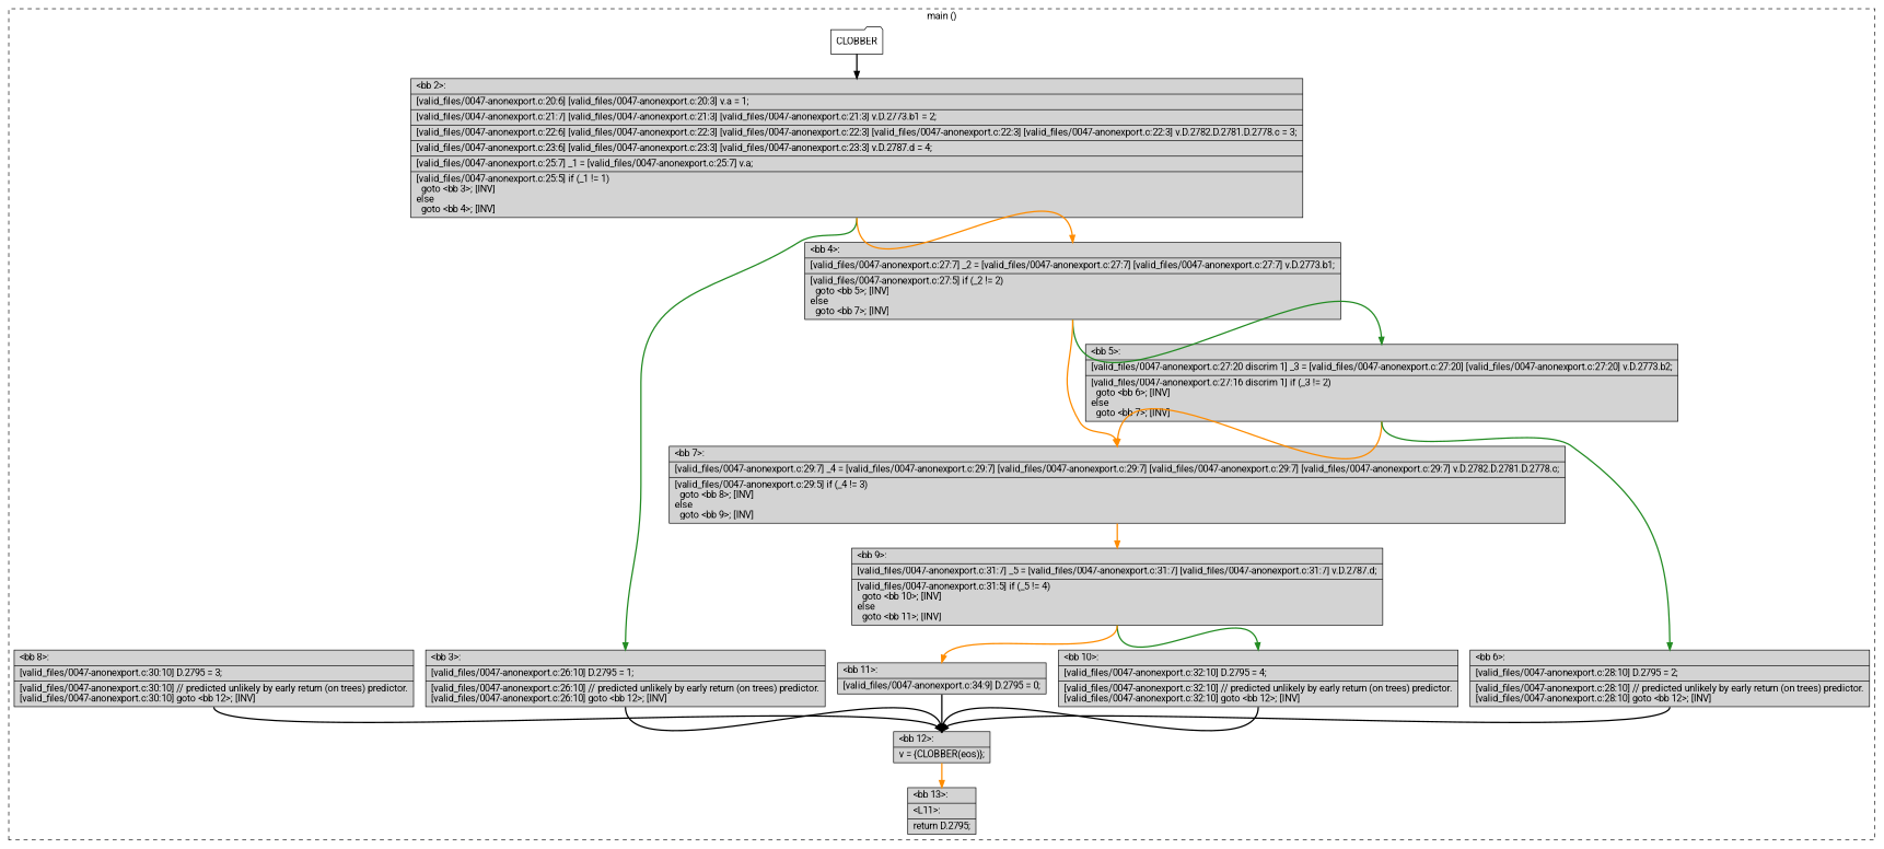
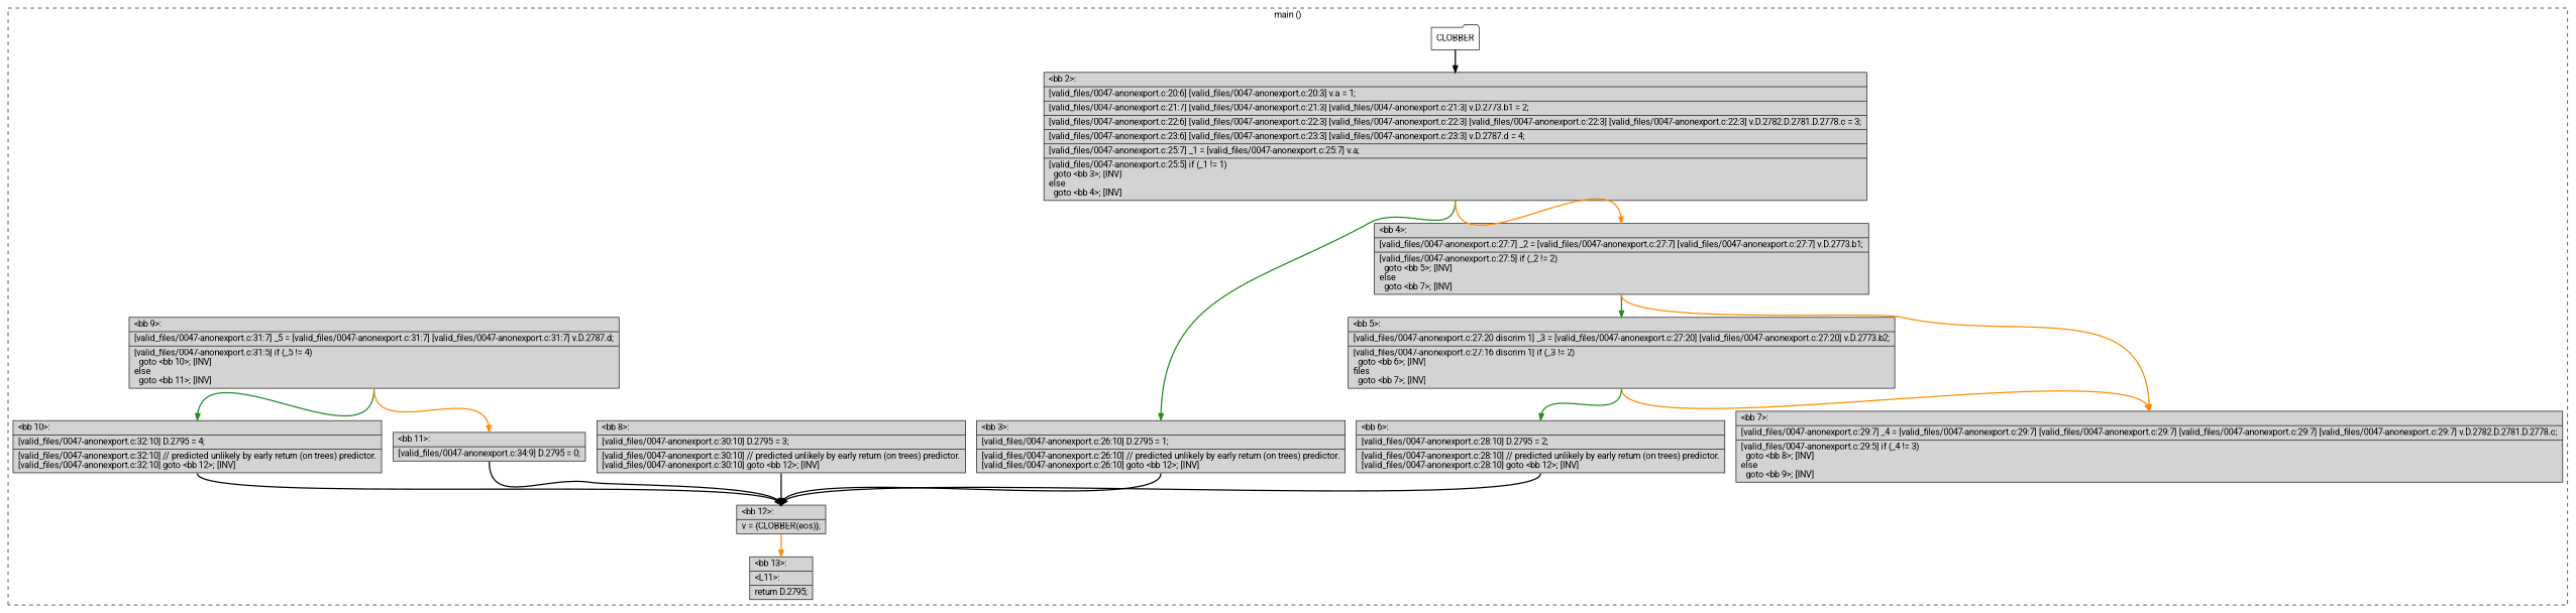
  digraph {
    fontname=Roboto
    node [fillcolor=lightgrey fontname=Roboto shape=record style=filled]
    edge [color=black constraint=true fontname=Roboto headport=n style="solid,bold" tailport=s weight=10]
    n1 [fillcolor=white label=CLOBBER shape=folder]
    n2 [label="{\<bb\ 2\>:\l|[valid_files/0047-anonexport.c:20:6]\ [valid_files/0047-anonexport.c:20:3]\ v.a\ =\ 1;\l|[valid_files/0047-anonexport.c:21:7]\ [valid_files/0047-anonexport.c:21:3]\ [valid_files/0047-anonexport.c:21:3]\ v.D.2773.b1\ =\ 2;\l|[valid_files/0047-anonexport.c:22:6]\ [valid_files/0047-anonexport.c:22:3]\ [valid_files/0047-anonexport.c:22:3]\ [valid_files/0047-anonexport.c:22:3]\ [valid_files/0047-anonexport.c:22:3]\ v.D.2782.D.2781.D.2778.c\ =\ 3;\l|[valid_files/0047-anonexport.c:23:6]\ [valid_files/0047-anonexport.c:23:3]\ [valid_files/0047-anonexport.c:23:3]\ v.D.2787.d\ =\ 4;\l|[valid_files/0047-anonexport.c:25:7]\ _1\ =\ [valid_files/0047-anonexport.c:25:7]\ v.a;\l|[valid_files/0047-anonexport.c:25:5]\ if\ (_1\ !=\ 1)\l\ \ goto\ \<bb\ 3\>;\ [INV]\lelse\l\ \ goto\ \<bb\ 4\>;\ [INV]\l}"]
    n3 [label="{\<bb\ 3\>:\l|[valid_files/0047-anonexport.c:26:10]\ D.2795\ =\ 1;\l|[valid_files/0047-anonexport.c:26:10]\ //\ predicted\ unlikely\ by\ early\ return\ (on\ trees)\ predictor.\l[valid_files/0047-anonexport.c:26:10]\ goto\ \<bb\ 12\>;\ [INV]\l}"]
    n4 [label="{\<bb\ 4\>:\l|[valid_files/0047-anonexport.c:27:7]\ _2\ =\ [valid_files/0047-anonexport.c:27:7]\ [valid_files/0047-anonexport.c:27:7]\ v.D.2773.b1;\l|[valid_files/0047-anonexport.c:27:5]\ if\ (_2\ !=\ 2)\l\ \ goto\ \<bb\ 5\>;\ [INV]\lelse\l\ \ goto\ \<bb\ 7\>;\ [INV]\l}"]
    n5 [label="{\<bb\ 12\>:\l|v\ =\ \{CLOBBER(eos)\};\l}"]
-   n6 [label="{\<bb\ 5\>:\l|[valid_files/0047-anonexport.c:27:20\ discrim\ 1]\ _3\ =\ [valid_files/0047-anonexport.c:27:20]\ [valid_files/0047-anonexport.c:27:20]\ v.D.2773.b2;\l|[valid_files/0047-anonexport.c:27:16\ discrim\ 1]\ if\ (_3\ !=\ 2)\l\ \ goto\ \<bb\ 6\>;\ [INV]\lelse\l\ \ goto\ \<bb\ 7\>;\ [INV]\l}"]
+   n6 [label="{\<bb\ 5\>:\l|[valid_files/0047-anonexport.c:27:20\ discrim\ 1]\ _3\ =\ [valid_files/0047-anonexport.c:27:20]\ [valid_files/0047-anonexport.c:27:20]\ v.D.2773.b2;\l|[valid_files/0047-anonexport.c:27:16\ discrim\ 1]\ if\ (_3\ !=\ 2)\l\ \ goto\ \<bb\ 6\>;\ [INV]\lfiles\l\ \ goto\ \<bb\ 7\>;\ [INV]\l}"]
    n7 [label="{\<bb\ 7\>:\l|[valid_files/0047-anonexport.c:29:7]\ _4\ =\ [valid_files/0047-anonexport.c:29:7]\ [valid_files/0047-anonexport.c:29:7]\ [valid_files/0047-anonexport.c:29:7]\ [valid_files/0047-anonexport.c:29:7]\ v.D.2782.D.2781.D.2778.c;\l|[valid_files/0047-anonexport.c:29:5]\ if\ (_4\ !=\ 3)\l\ \ goto\ \<bb\ 8\>;\ [INV]\lelse\l\ \ goto\ \<bb\ 9\>;\ [INV]\l}"]
    n8 [label="{\<bb\ 6\>:\l|[valid_files/0047-anonexport.c:28:10]\ D.2795\ =\ 2;\l|[valid_files/0047-anonexport.c:28:10]\ //\ predicted\ unlikely\ by\ early\ return\ (on\ trees)\ predictor.\l[valid_files/0047-anonexport.c:28:10]\ goto\ \<bb\ 12\>;\ [INV]\l}"]
    n9 [label="{\<bb\ 8\>:\l|[valid_files/0047-anonexport.c:30:10]\ D.2795\ =\ 3;\l|[valid_files/0047-anonexport.c:30:10]\ //\ predicted\ unlikely\ by\ early\ return\ (on\ trees)\ predictor.\l[valid_files/0047-anonexport.c:30:10]\ goto\ \<bb\ 12\>;\ [INV]\l}"]
    n10 [label="{\<bb\ 9\>:\l|[valid_files/0047-anonexport.c:31:7]\ _5\ =\ [valid_files/0047-anonexport.c:31:7]\ [valid_files/0047-anonexport.c:31:7]\ v.D.2787.d;\l|[valid_files/0047-anonexport.c:31:5]\ if\ (_5\ !=\ 4)\l\ \ goto\ \<bb\ 10\>;\ [INV]\lelse\l\ \ goto\ \<bb\ 11\>;\ [INV]\l}"]
    n11 [label="{\<bb\ 10\>:\l|[valid_files/0047-anonexport.c:32:10]\ D.2795\ =\ 4;\l|[valid_files/0047-anonexport.c:32:10]\ //\ predicted\ unlikely\ by\ early\ return\ (on\ trees)\ predictor.\l[valid_files/0047-anonexport.c:32:10]\ goto\ \<bb\ 12\>;\ [INV]\l}"]
    n12 [label="{\<bb\ 11\>:\l|[valid_files/0047-anonexport.c:34:9]\ D.2795\ =\ 0;\l}"]
    n13 [label="{\<bb\ 13\>:\l|\<L11\>:\l|return\ D.2795;\l}"]
    subgraph cluster_1 {
      color=black
      label="main ()"
      style=dashed
      n1
      n2
      n3
      n4
      n5
      n6
      n7
      n8
      n9
      n10
      n11
      n12
      n13
    }
    n1 -> n2 [weight=100]
    n2 -> n3 [color=forestgreen]
    n2 -> n4 [color=darkorange]
    n3 -> n5 [weight=100]
    n4 -> n6 [color=forestgreen]
    n4 -> n7 [color=darkorange]
    n5 -> n13 [color=darkorange weight=100]
    n6 -> n7 [color=darkorange]
    n6 -> n8 [color=forestgreen]
-   n7 -> n10 [color=darkorange]
    n8 -> n5 [weight=100]
    n9 -> n5 [weight=100]
    n10 -> n11 [color=forestgreen]
    n10 -> n12 [color=darkorange]
    n11 -> n5 [weight=100]
    n12 -> n5 [weight=100]
  }
